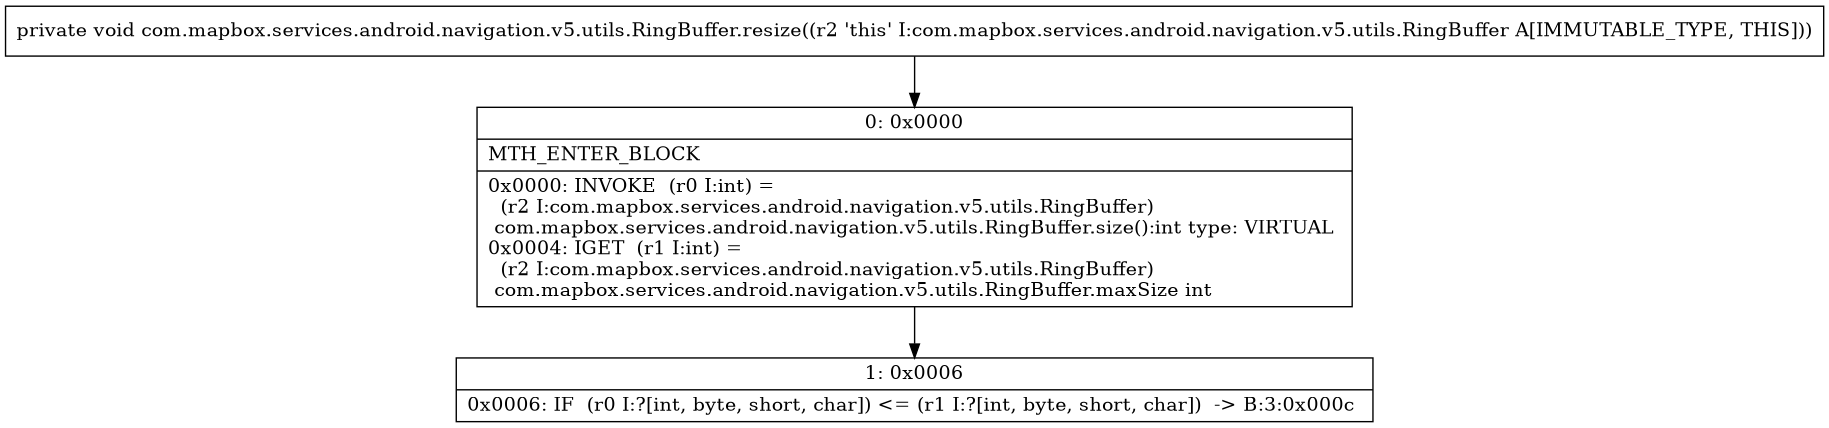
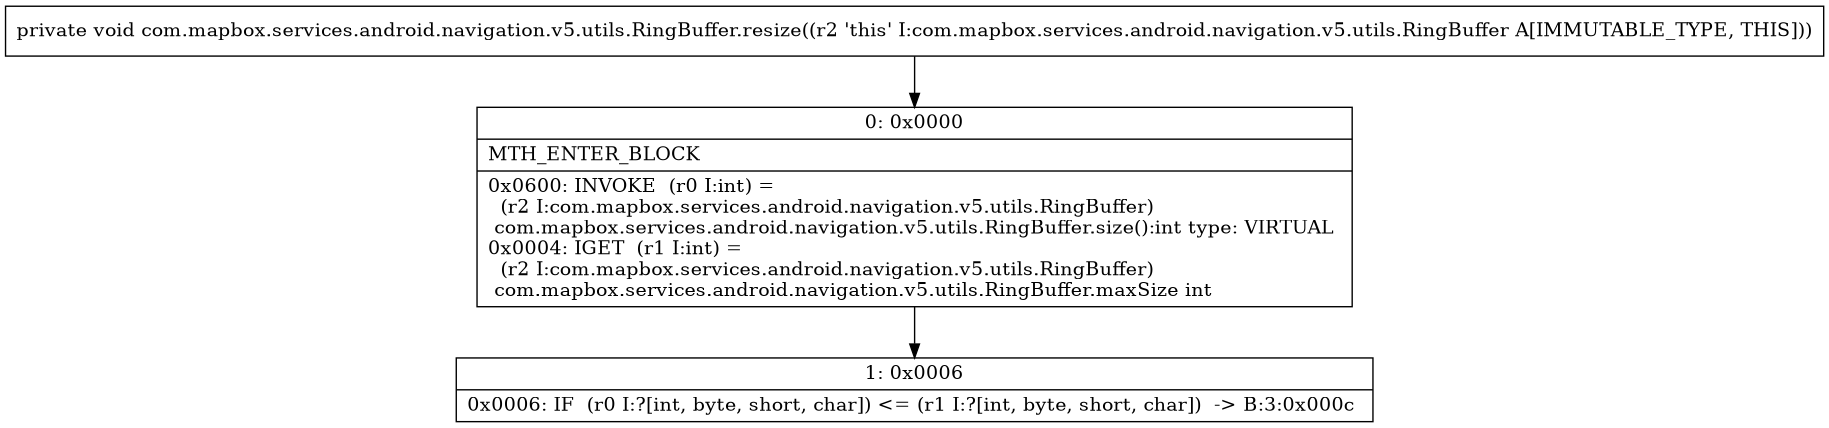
  digraph {
    node [shape=record]
-   n1 [label="{0\:\ 0x0000|MTH_ENTER_BLOCK\l|0x0000: INVOKE  (r0 I:int) = \l  (r2 I:com.mapbox.services.android.navigation.v5.utils.RingBuffer)\l com.mapbox.services.android.navigation.v5.utils.RingBuffer.size():int type: VIRTUAL \l0x0004: IGET  (r1 I:int) = \l  (r2 I:com.mapbox.services.android.navigation.v5.utils.RingBuffer)\l com.mapbox.services.android.navigation.v5.utils.RingBuffer.maxSize int \l}"]
+   n1 [label="{0\:\ 0x0000|MTH_ENTER_BLOCK\l|0x0600: INVOKE  (r0 I:int) = \l  (r2 I:com.mapbox.services.android.navigation.v5.utils.RingBuffer)\l com.mapbox.services.android.navigation.v5.utils.RingBuffer.size():int type: VIRTUAL \l0x0004: IGET  (r1 I:int) = \l  (r2 I:com.mapbox.services.android.navigation.v5.utils.RingBuffer)\l com.mapbox.services.android.navigation.v5.utils.RingBuffer.maxSize int \l}"]
    n2 [label="{1\:\ 0x0006|0x0006: IF  (r0 I:?[int, byte, short, char]) \<= (r1 I:?[int, byte, short, char])  \-\> B:3:0x000c \l}"]
    n3 [label="{private void com.mapbox.services.android.navigation.v5.utils.RingBuffer.resize((r2 'this' I:com.mapbox.services.android.navigation.v5.utils.RingBuffer A[IMMUTABLE_TYPE, THIS])) }"]
    n1 -> n2
    n3 -> n1
  }
